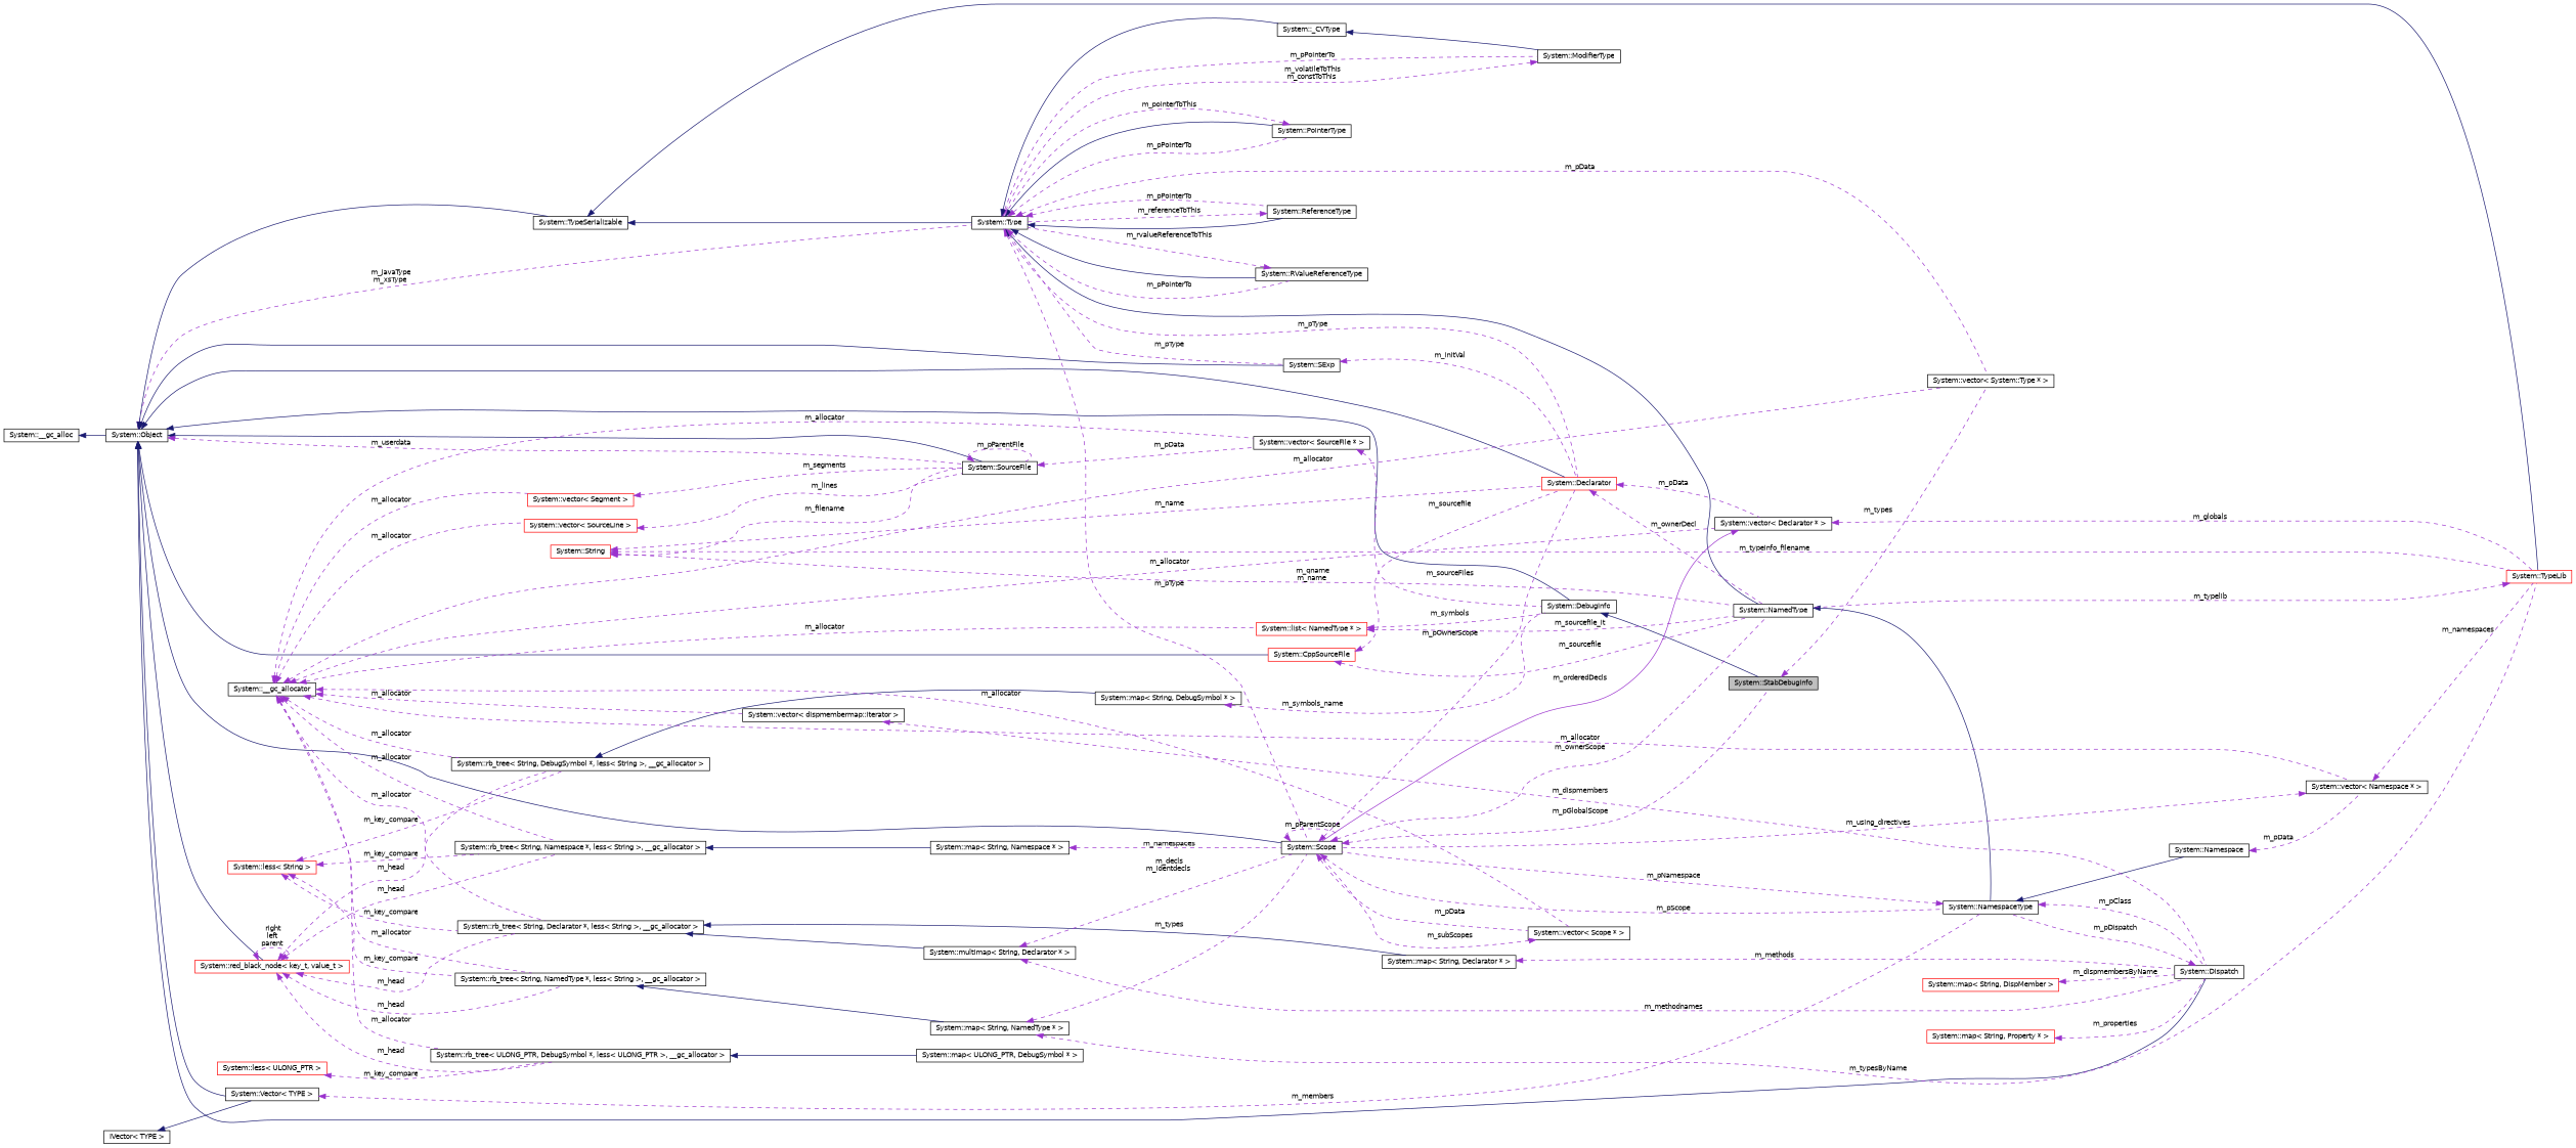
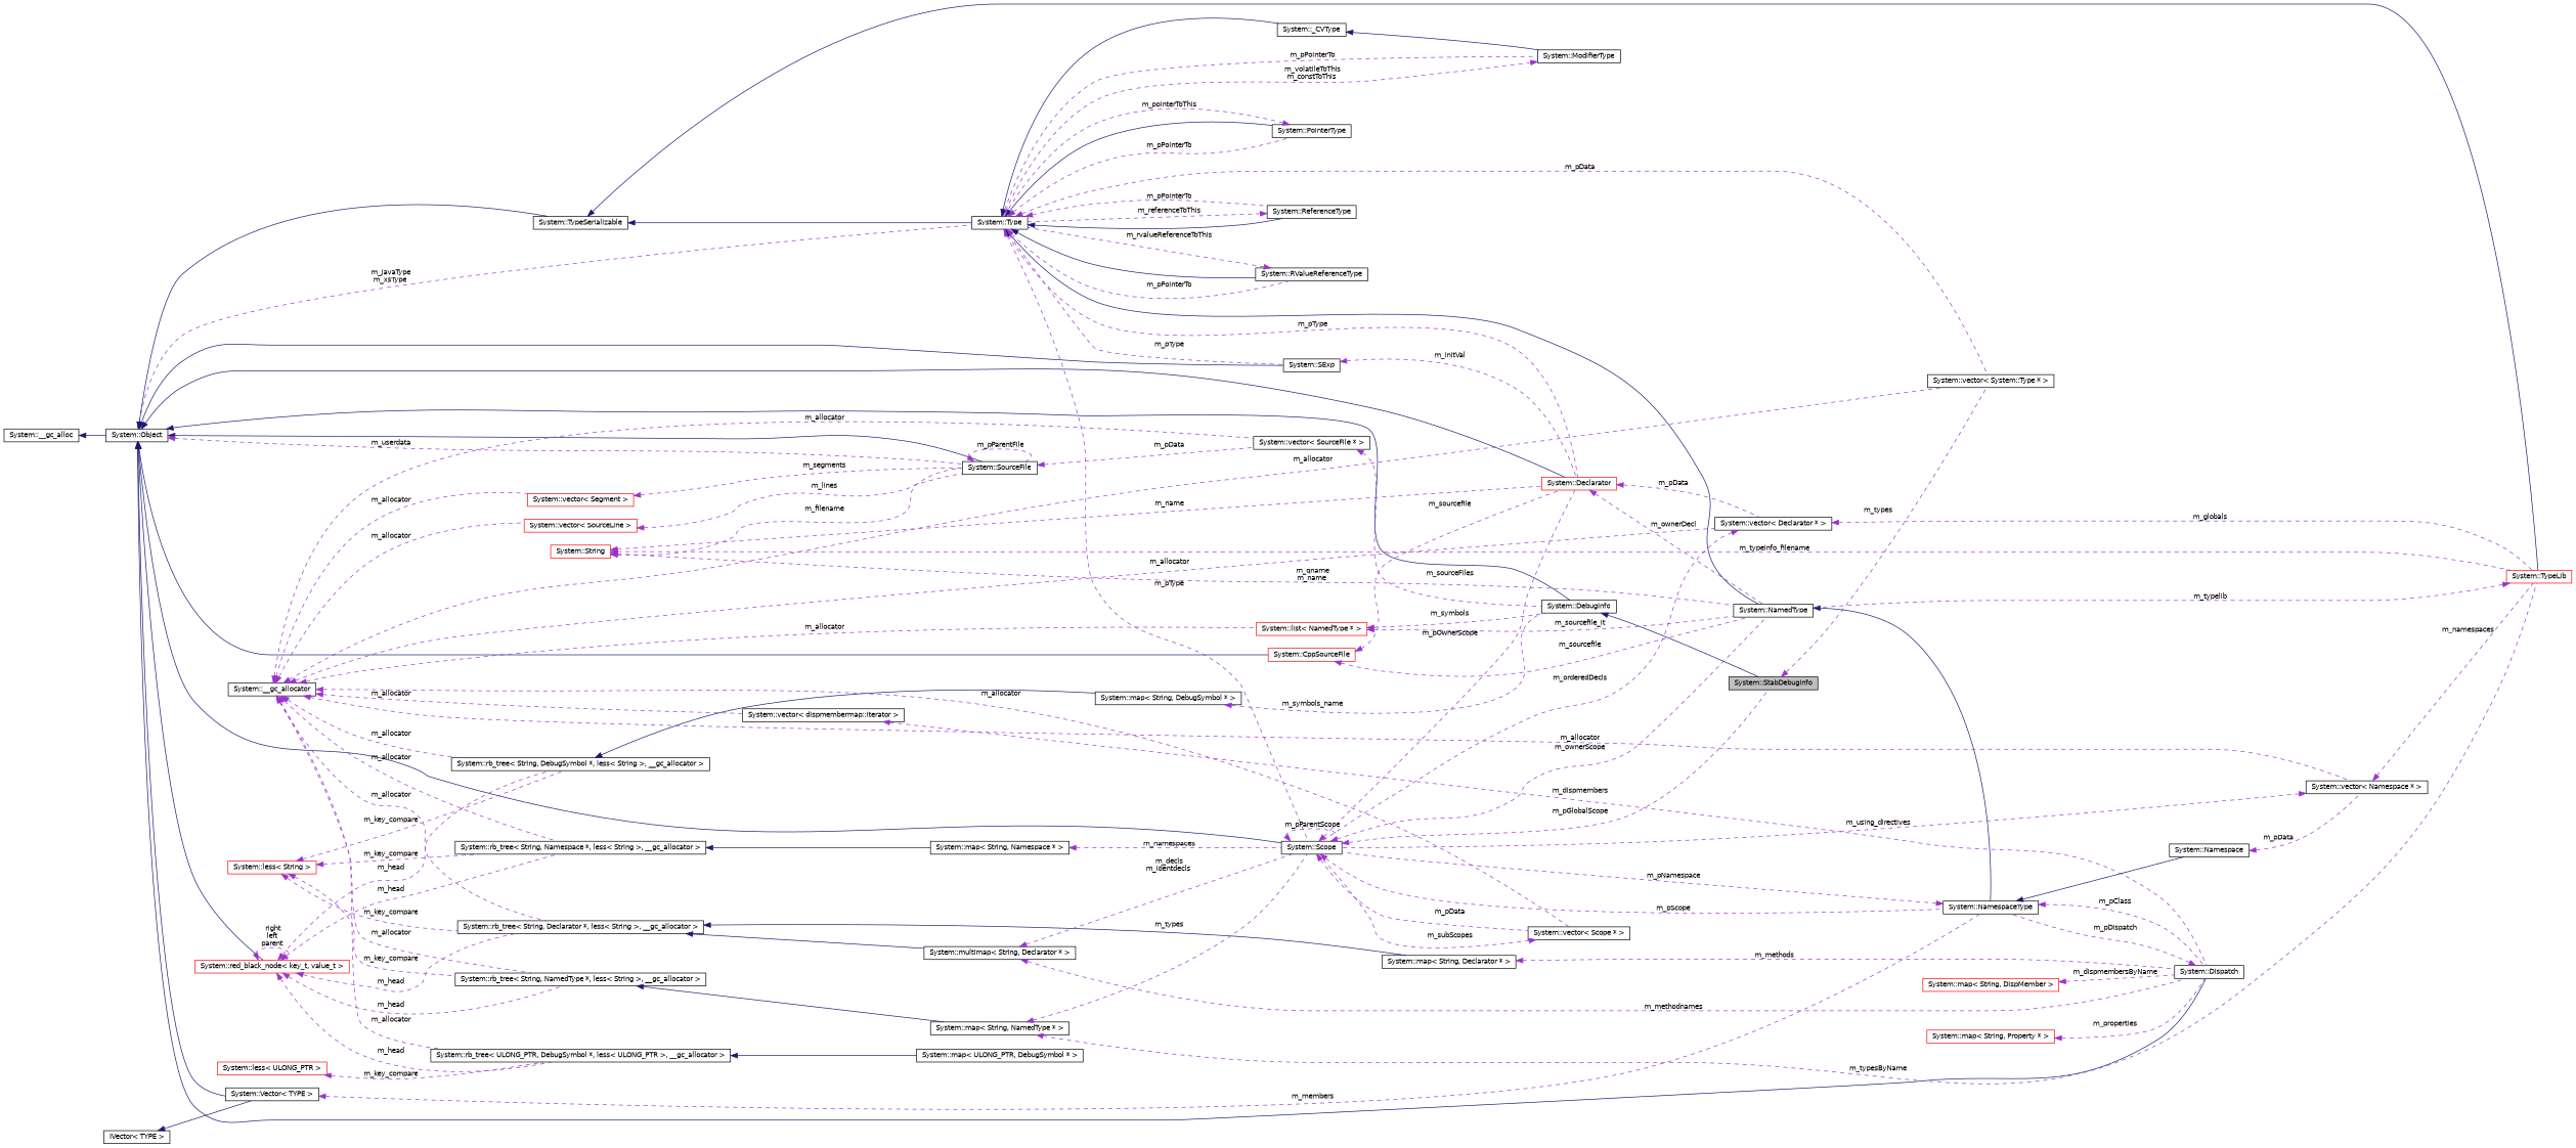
  digraph {
    rankdir=LR
    node [color=black fillcolor=white fontname=Helvetica fontsize=10 shape=record style=filled]
    edge [color=darkorchid3 dir=back fontname=Helvetica fontsize=10 labelfontname=Helvetica labelfontsize=10 style=dashed]
    n1 [fillcolor=grey75 fontcolor=black height=0.2 label="System::StabDebugInfo" width=0.4]
    n2 [height=0.2 label="System::vector\< System::Type * \>" width=0.4]
    n3 [height=0.2 label="System::DebugInfo" width=0.4]
    n4 [height=0.2 label="System::Object" width=0.4]
    n5 [color=red height=0.2 label="System::red_black_node\< key_t, value_t \>" width=0.4]
    n6 [height=0.2 label="System::SourceFile" width=0.4]
    n7 [height=0.2 label="System::Type" width=0.4]
    n8 [height=0.2 label="System::TypeSerializable" width=0.4]
    n9 [height=0.2 label="System::Scope" width=0.4]
    n10 [color=red height=0.2 label="System::Declarator" width=0.4]
    n11 [height=0.2 label="System::SExp" width=0.4]
    n12 [color=red height=0.2 label="System::CppSourceFile" width=0.4]
    n13 [height=0.2 label="System::Vector\< TYPE \>" width=0.4]
    n14 [height=0.2 label="System::Dispatch" width=0.4]
    n15 [height=0.2 label="System::rb_tree\< String, DebugSymbol *, less\< String \>, __gc_allocator \>" width=0.4]
    n16 [height=0.2 label="System::rb_tree\< ULONG_PTR, DebugSymbol *, less\< ULONG_PTR \>, __gc_allocator \>" width=0.4]
    n17 [height=0.2 label="System::rb_tree\< String, Declarator *, less\< String \>, __gc_allocator \>" width=0.4]
    n18 [height=0.2 label="System::rb_tree\< String, NamedType *, less\< String \>, __gc_allocator \>" width=0.4]
    n19 [height=0.2 label="System::rb_tree\< String, Namespace *, less\< String \>, __gc_allocator \>" width=0.4]
    n20 [height=0.2 label="System::vector\< SourceFile * \>" width=0.4]
    n21 [height=0.2 label="System::NamedType" width=0.4]
    n22 [height=0.2 label="System::PointerType" width=0.4]
    n23 [height=0.2 label="System::ReferenceType" width=0.4]
    n24 [height=0.2 label="System::RValueReferenceType" width=0.4]
    n25 [height=0.2 label="System::ModifierType" width=0.4]
    n26 [height=0.2 label="System::_CVType" width=0.4]
    n27 [color=red height=0.2 label="System::TypeLib" width=0.4]
    n28 [height=0.2 label="System::vector\< Scope * \>" width=0.4]
    n29 [height=0.2 label="System::NamespaceType" width=0.4]
    n30 [height=0.2 label="System::vector\< Declarator * \>" width=0.4]
    n31 [height=0.2 label="System::__gc_alloc" width=0.4]
    n32 [height=0.2 label="System::map\< String, DebugSymbol * \>" width=0.4]
    n33 [height=0.2 label="System::__gc_allocator" width=0.4]
    n34 [color=red height=0.2 label="System::vector\< Segment \>" width=0.4]
    n35 [color=red height=0.2 label="System::vector\< SourceLine \>" width=0.4]
    n36 [color=red height=0.2 label="System::list\< NamedType * \>" width=0.4]
    n37 [height=0.2 label="System::vector\< Namespace * \>" width=0.4]
    n38 [height=0.2 label="System::vector\< dispmembermap::iterator \>" width=0.4]
    n39 [height=0.2 label="System::map\< ULONG_PTR, DebugSymbol * \>" width=0.4]
    n40 [height=0.2 label="System::multimap\< String, Declarator * \>" width=0.4]
    n41 [height=0.2 label="System::map\< String, Declarator * \>" width=0.4]
    n42 [height=0.2 label="System::map\< String, NamedType * \>" width=0.4]
    n43 [height=0.2 label="System::map\< String, Namespace * \>" width=0.4]
    n44 [color=red height=0.2 label="System::less\< String \>" width=0.4]
    n45 [color=red height=0.2 label="System::less\< ULONG_PTR \>" width=0.4]
    n46 [color=red height=0.2 label="System::String" width=0.4]
    n47 [height=0.2 label="System::Namespace" width=0.4]
    n48 [height=0.2 label="IVector\< TYPE \>" width=0.4]
    n49 [color=red height=0.2 label="System::map\< String, DispMember \>" width=0.4]
    n50 [color=red height=0.2 label="System::map\< String, Property * \>" width=0.4]
    n1 -> n2 [label=" m_types"]
    n3 -> n1 [color=midnightblue style=solid]
    n4 -> n3 [color=midnightblue style=solid]
    n4 -> n5 [color=midnightblue style=solid]
    n4 -> n6 [color=midnightblue style=solid]
    n4 -> n6 [label=" m_userdata"]
    n4 -> n7 [label=" m_javaType\nm_xsType"]
    n4 -> n8 [color=midnightblue style=solid]
    n4 -> n9 [color=midnightblue style=solid]
    n4 -> n10 [color=midnightblue style=solid]
    n4 -> n11 [color=midnightblue style=solid]
    n4 -> n12 [color=midnightblue style=solid]
    n4 -> n13 [color=midnightblue style=solid]
    n4 -> n14 [color=midnightblue style=solid]
    n5 -> n5 [label=" right\nleft\nparent"]
    n5 -> n15 [label=" m_head"]
    n5 -> n16 [label=" m_head"]
    n5 -> n17 [label=" m_head"]
    n5 -> n18 [label=" m_head"]
    n5 -> n19 [label=" m_head"]
    n6 -> n6 [label=" m_pParentFile"]
    n6 -> n20 [label=" m_pData"]
    n7 -> n2 [label=" m_pData"]
    n7 -> n9 [label=" m_pType"]
    n7 -> n10 [label=" m_pType"]
    n7 -> n11 [label=" m_pType"]
    n7 -> n21 [color=midnightblue style=solid]
    n7 -> n22 [color=midnightblue style=solid]
    n7 -> n22 [label=" m_pPointerTo"]
    n7 -> n23 [color=midnightblue style=solid]
    n7 -> n23 [label=" m_pPointerTo"]
    n7 -> n24 [color=midnightblue style=solid]
    n7 -> n24 [label=" m_pPointerTo"]
    n7 -> n25 [label=" m_pPointerTo"]
    n7 -> n26 [color=midnightblue style=solid]
    n8 -> n7 [color=midnightblue style=solid]
    n8 -> n27 [color=midnightblue style=solid]
    n9 -> n1 [label=" m_pGlobalScope"]
    n9 -> n9 [label=" m_pParentScope"]
    n9 -> n10 [label=" m_pOwnerScope"]
    n9 -> n21 [label=" m_ownerScope"]
    n9 -> n28 [label=" m_pData"]
    n9 -> n29 [label=" m_pScope"]
    n10 -> n21 [label=" m_ownerDecl"]
    n10 -> n30 [label=" m_pData"]
    n11 -> n10 [label=" m_initVal"]
    n12 -> n10 [label=" m_sourcefile"]
    n12 -> n21 [label=" m_sourcefile"]
    n13 -> n29 [label=" m_members"]
    n14 -> n29 [label=" m_pDispatch"]
    n15 -> n32 [color=midnightblue style=solid]
    n16 -> n39 [color=midnightblue style=solid]
    n17 -> n40 [color=midnightblue style=solid]
    n17 -> n41 [color=midnightblue style=solid]
    n18 -> n42 [color=midnightblue style=solid]
    n19 -> n43 [color=midnightblue style=solid]
    n20 -> n3 [label=" m_sourceFiles"]
    n21 -> n29 [color=midnightblue style=solid]
    n22 -> n7 [label=" m_pointerToThis"]
    n23 -> n7 [label=" m_referenceToThis"]
    n24 -> n7 [label=" m_rvalueReferenceToThis"]
    n25 -> n7 [label=" m_volatileToThis\nm_constToThis"]
    n26 -> n25 [color=midnightblue style=solid]
    n27 -> n21 [label=" m_typelib"]
    n28 -> n9 [label=" m_subScopes"]
    n29 -> n9 [label=" m_pNamespace"]
    n29 -> n14 [label=" m_pClass"]
    n29 -> n47 [color=midnightblue style=solid]
-   n30 -> n9 [label=" m_orderedDecls" style=solid]
+   n30 -> n9 [label=" m_orderedDecls"]
    n30 -> n27 [label=" m_globals"]
    n31 -> n4 [color=midnightblue style=solid]
    n32 -> n3 [label=" m_symbols_name"]
    n33 -> n2 [label=" m_allocator"]
    n33 -> n15 [label=" m_allocator"]
    n33 -> n16 [label=" m_allocator"]
    n33 -> n17 [label=" m_allocator"]
    n33 -> n18 [label=" m_allocator"]
    n33 -> n19 [label=" m_allocator"]
    n33 -> n20 [label=" m_allocator"]
    n33 -> n28 [label=" m_allocator"]
    n33 -> n30 [label=" m_allocator"]
    n33 -> n34 [label=" m_allocator"]
    n33 -> n35 [label=" m_allocator"]
    n33 -> n36 [label=" m_allocator"]
    n33 -> n37 [label=" m_allocator"]
    n33 -> n38 [label=" m_allocator"]
    n34 -> n6 [label=" m_segments"]
    n35 -> n6 [label=" m_lines"]
    n36 -> n3 [label=" m_symbols"]
    n36 -> n21 [label=" m_sourcefile_it"]
    n37 -> n9 [label=" m_using_directives"]
    n37 -> n27 [label=" m_namespaces"]
    n38 -> n14 [label=" m_dispmembers"]
    n40 -> n9 [label=" m_decls\nm_identdecls"]
    n40 -> n14 [label=" m_methodnames"]
    n41 -> n14 [label=" m_methods"]
    n42 -> n9 [label=" m_types"]
    n42 -> n27 [label=" m_typesByName"]
    n43 -> n9 [label=" m_namespaces"]
    n44 -> n15 [label=" m_key_compare"]
    n44 -> n17 [label=" m_key_compare"]
    n44 -> n18 [label=" m_key_compare"]
    n44 -> n19 [label=" m_key_compare"]
    n45 -> n16 [label=" m_key_compare"]
    n46 -> n6 [label=" m_filename"]
    n46 -> n10 [label=" m_name"]
    n46 -> n21 [label=" m_qname\nm_name"]
    n46 -> n27 [label=" m_typeinfo_filename"]
    n47 -> n37 [label=" m_pData"]
    n48 -> n13 [color=midnightblue style=solid]
    n49 -> n14 [label=" m_dispmembersByName"]
    n50 -> n14 [label=" m_properties"]
  }
